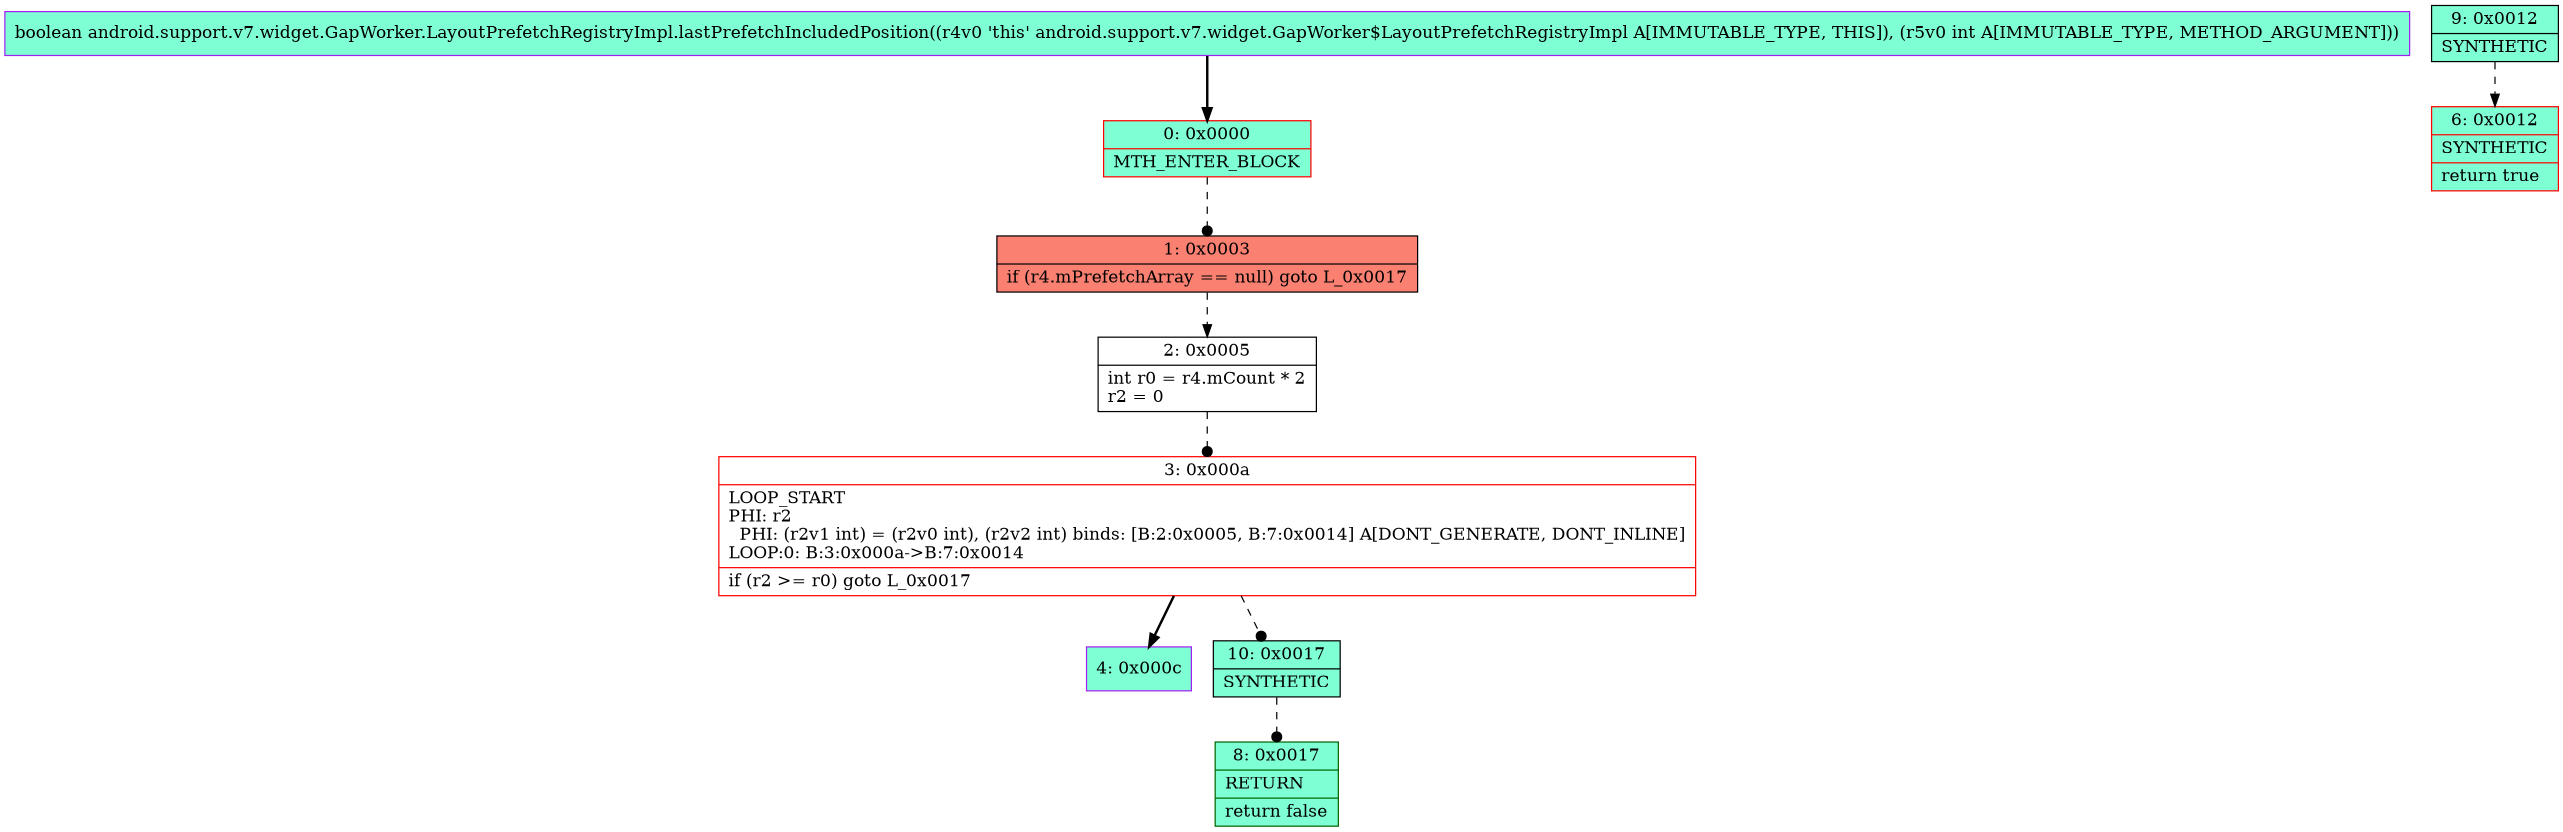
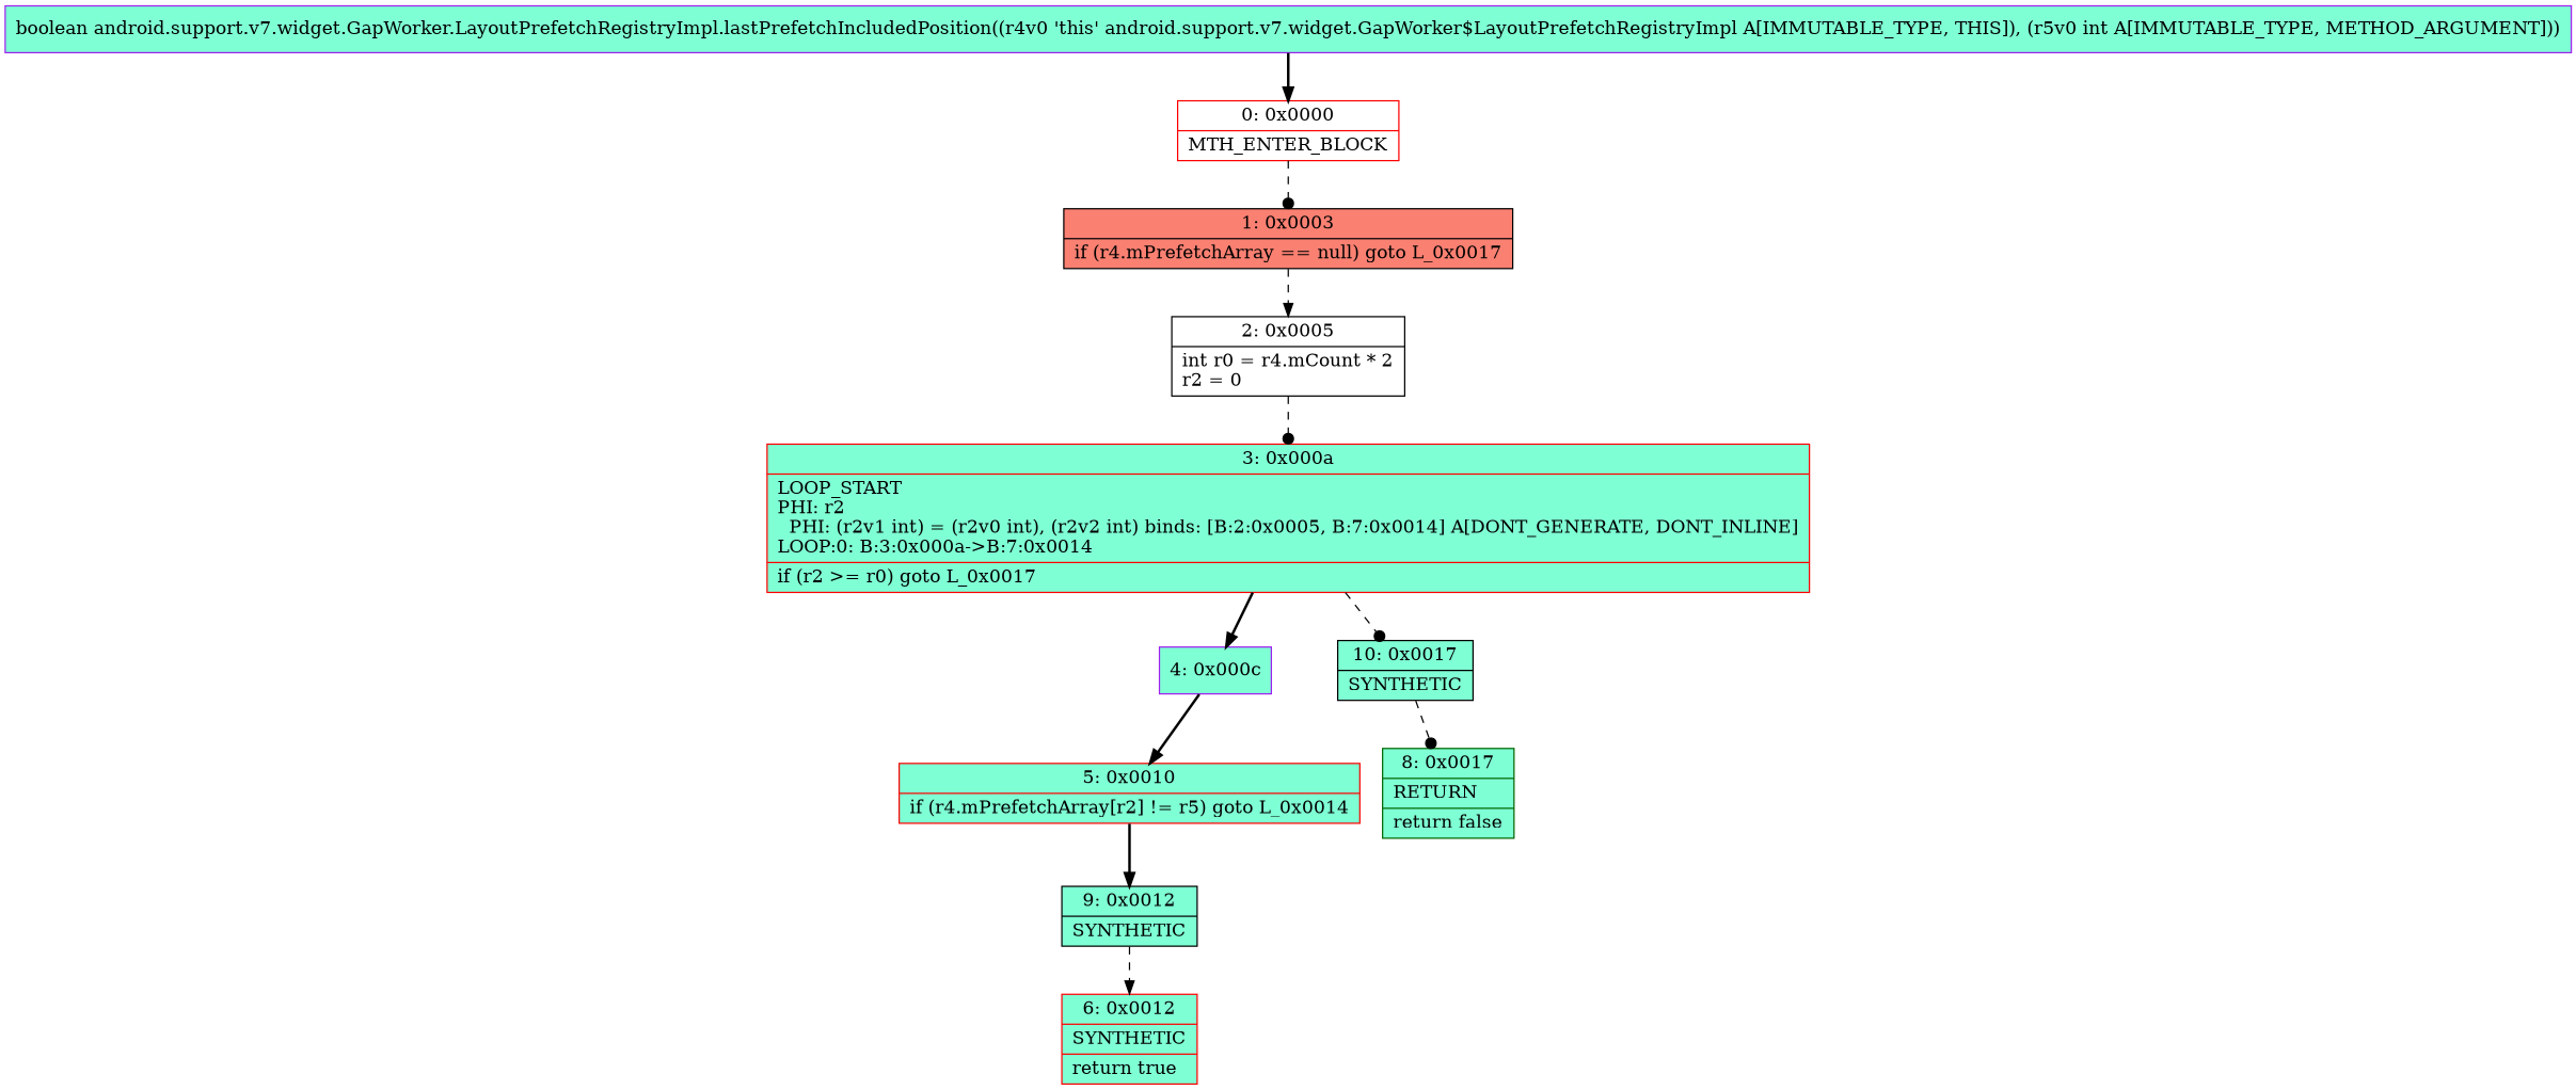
  digraph {
    fontname="DejaVu Serif"
    node [color=red fillcolor=aquamarine fontname="DejaVu Serif" shape=record style=filled]
    edge [arrowhead=normal fontname="DejaVu Serif" style=dashed]
-   n1 [label="{0\:\ 0x0000|MTH_ENTER_BLOCK\l}"]
+   n1 [fillcolor=white label="{0\:\ 0x0000|MTH_ENTER_BLOCK\l}"]
    n2 [color=black fillcolor=salmon label="{1\:\ 0x0003|if (r4.mPrefetchArray == null) goto L_0x0017\l}"]
    n3 [color=black fillcolor=white label="{2\:\ 0x0005|int r0 = r4.mCount * 2\lr2 = 0\l}"]
-   n4 [fillcolor=white label="{3\:\ 0x000a|LOOP_START\lPHI: r2 \l  PHI: (r2v1 int) = (r2v0 int), (r2v2 int) binds: [B:2:0x0005, B:7:0x0014] A[DONT_GENERATE, DONT_INLINE]\lLOOP:0: B:3:0x000a\-\>B:7:0x0014\l|if (r2 \>= r0) goto L_0x0017\l}"]
+   n4 [label="{3\:\ 0x000a|LOOP_START\lPHI: r2 \l  PHI: (r2v1 int) = (r2v0 int), (r2v2 int) binds: [B:2:0x0005, B:7:0x0014] A[DONT_GENERATE, DONT_INLINE]\lLOOP:0: B:3:0x000a\-\>B:7:0x0014\l|if (r2 \>= r0) goto L_0x0017\l}"]
    n5 [color=darkgreen label="{8\:\ 0x0017|RETURN\l|return false\l}"]
    n6 [color=purple label="{4\:\ 0x000c}"]
    n7 [color=black label="{10\:\ 0x0017|SYNTHETIC\l}"]
+   n8 [label="{5\:\ 0x0010|if (r4.mPrefetchArray[r2] != r5) goto L_0x0014\l}"]
    n9 [color=black label="{9\:\ 0x0012|SYNTHETIC\l}"]
    n10 [label="{6\:\ 0x0012|SYNTHETIC\l|return true\l}"]
    n11 [color=purple label="{boolean android.support.v7.widget.GapWorker.LayoutPrefetchRegistryImpl.lastPrefetchIncludedPosition((r4v0 'this' android.support.v7.widget.GapWorker$LayoutPrefetchRegistryImpl A[IMMUTABLE_TYPE, THIS]), (r5v0 int A[IMMUTABLE_TYPE, METHOD_ARGUMENT])) }"]
    n1 -> n2 [arrowhead=dot]
    n2 -> n3
    n3 -> n4 [arrowhead=dot]
    n4 -> n6 [style=bold]
    n4 -> n7 [arrowhead=dot]
+   n6 -> n8 [style=bold]
    n7 -> n5 [arrowhead=dot]
+   n8 -> n9 [style=bold]
    n9 -> n10
    n11 -> n1 [style=bold]
  }
